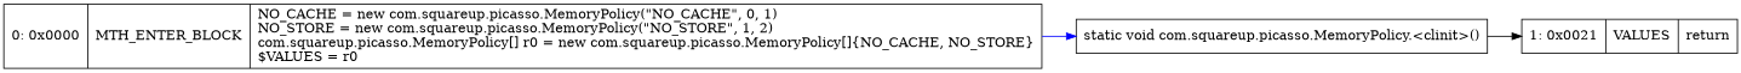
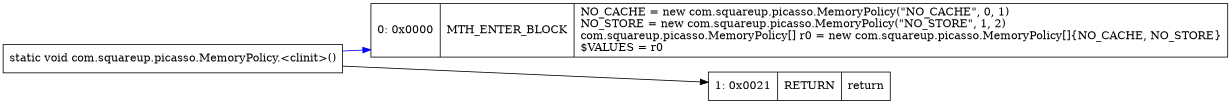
  digraph {
    rankdir=LR
    node [shape=record]
    n1 [label="{0\:\ 0x0000|MTH_ENTER_BLOCK\l|NO_CACHE = new com.squareup.picasso.MemoryPolicy(\"NO_CACHE\", 0, 1)\lNO_STORE = new com.squareup.picasso.MemoryPolicy(\"NO_STORE\", 1, 2)\lcom.squareup.picasso.MemoryPolicy[] r0 = new com.squareup.picasso.MemoryPolicy[]\{NO_CACHE, NO_STORE\}\l$VALUES = r0\l}"]
-   n2 [label="{1\:\ 0x0021|VALUES\l|return\l}"]
+   n2 [label="{1\:\ 0x0021|RETURN\l|return\l}"]
    n3 [label="{static void com.squareup.picasso.MemoryPolicy.\<clinit\>() }"]
-   n1 -> n3 [color=blue]
+   n3 -> n1 [color=blue]
    n3 -> n2 [color=black]
  }
